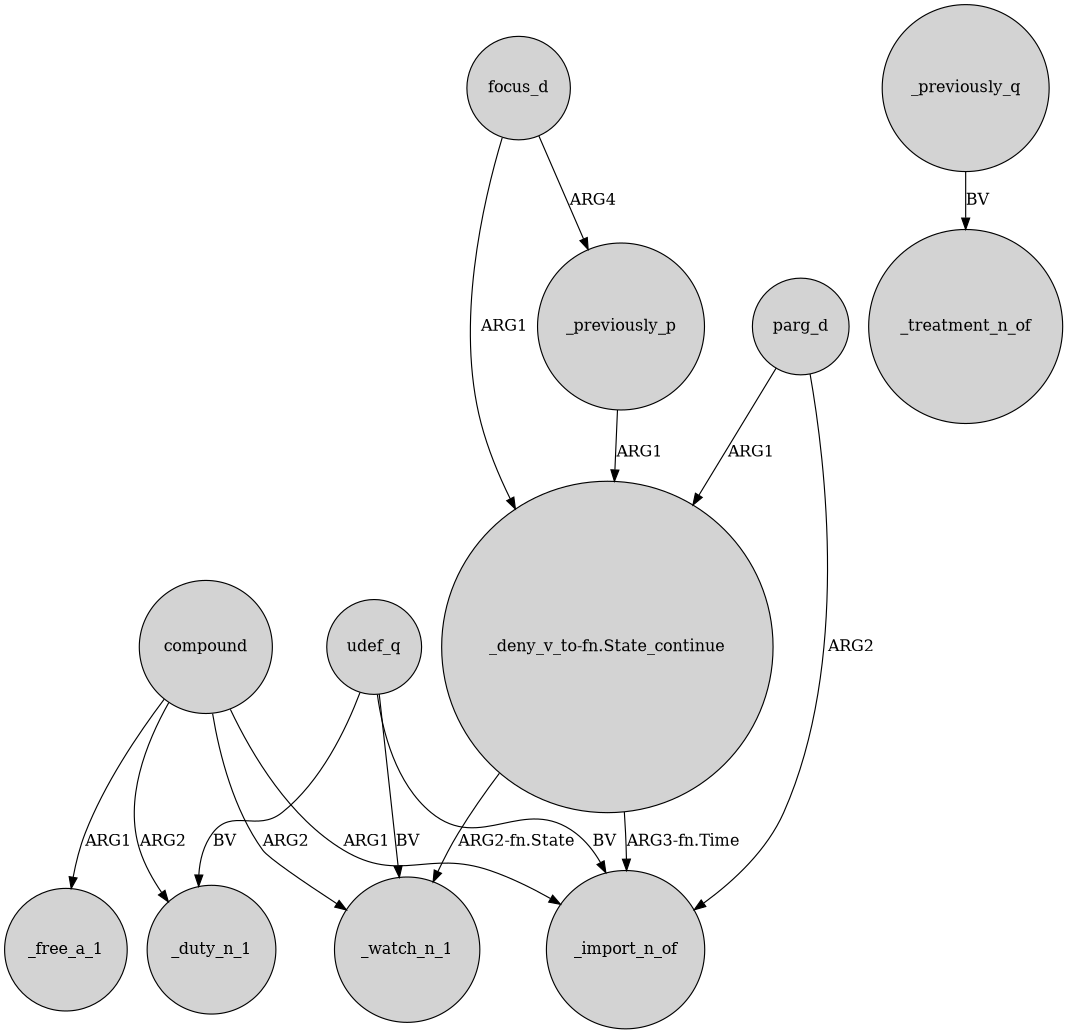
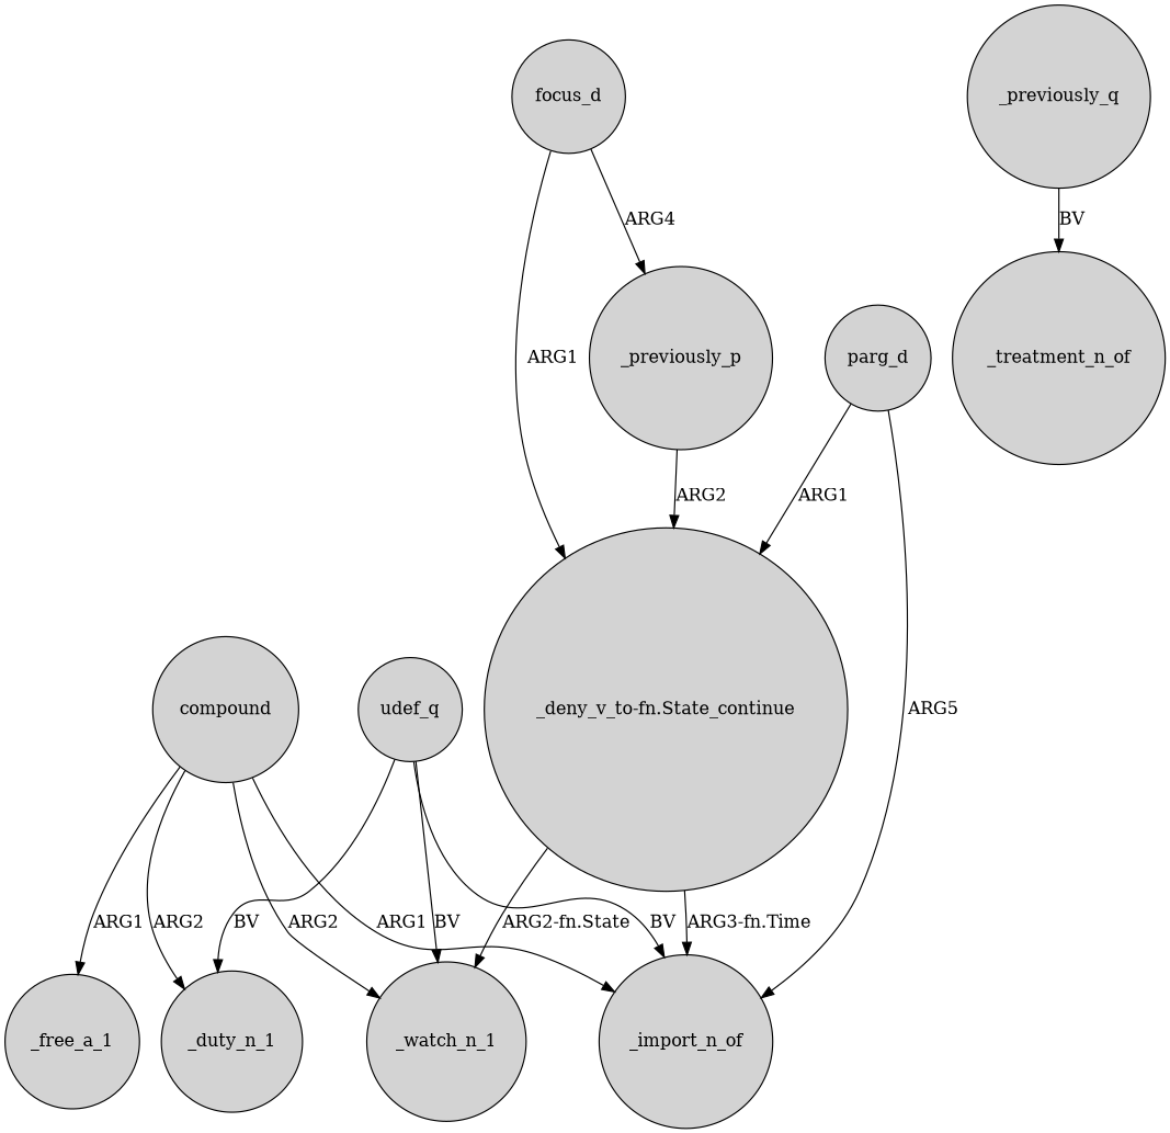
  digraph {
    node [shape=circle style=filled]
    compound
    _duty_n_1
    _import_n_of
    _free_a_1
    _watch_n_1
    udef_q
    n7 [label=_previously_q]
    _treatment_n_of
    "_deny_v_to-fn.State_continue"
    parg_d
    focus_d
    _previously_p
    compound -> _duty_n_1 [label=ARG2]
    compound -> _import_n_of [label=ARG1]
    compound -> _free_a_1 [label=ARG1]
    compound -> _watch_n_1 [label=ARG2]
    udef_q -> _duty_n_1 [label=BV]
    udef_q -> _import_n_of [label=BV]
    udef_q -> _watch_n_1 [label=BV]
    n7 -> _treatment_n_of [label=BV]
    "_deny_v_to-fn.State_continue" -> _import_n_of [label="ARG3-fn.Time"]
    "_deny_v_to-fn.State_continue" -> _watch_n_1 [label="ARG2-fn.State"]
-   parg_d -> _import_n_of [label=ARG2]
+   parg_d -> _import_n_of [label=ARG5]
    parg_d -> "_deny_v_to-fn.State_continue" [label=ARG1]
    focus_d -> "_deny_v_to-fn.State_continue" [label=ARG1]
    focus_d -> _previously_p [label=ARG4]
-   _previously_p -> "_deny_v_to-fn.State_continue" [label=ARG1]
+   _previously_p -> "_deny_v_to-fn.State_continue" [label=ARG2]
  }
